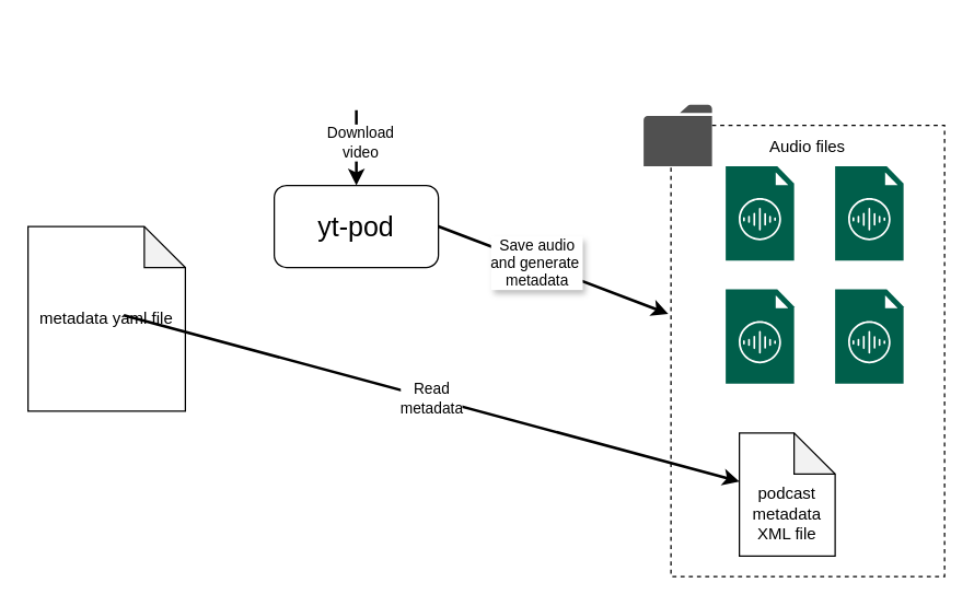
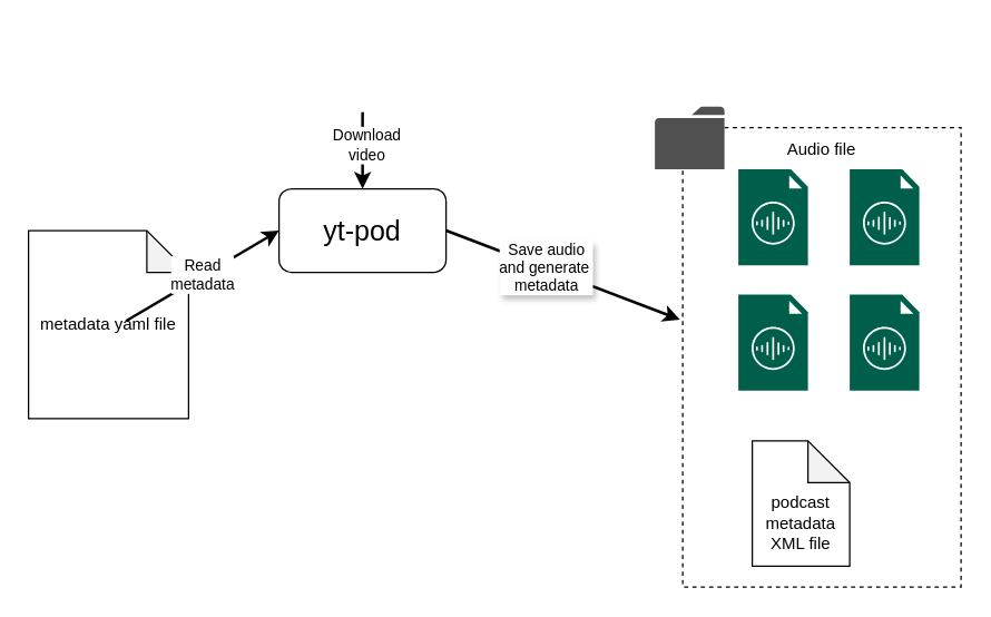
  <mxCell id="0" />
  <mxCell id="1" parent="0" />
  <mxCell id="2" value="" style="rounded=0;whiteSpace=wrap;html=1;dashed=1;" vertex="1" parent="1"><mxGeometry x="490" y="91" width="200" height="330" as="geometry" /></mxCell>
  <mxCell id="3" value="" style="shape=image;imageAspect=0;aspect=fixed;verticalLabelPosition=bottom;verticalAlign=top;image=https://upload.wikimedia.org/wikipedia/commons/thumb/e/e1/Logo_of_YouTube_%282015-2017%29.svg/2560px-Logo_of_YouTube_%282015-2017%29.svg.png;" vertex="1" parent="1"><mxGeometry x="188.44" y="20" width="143.12" height="60" as="geometry" /></mxCell>
  <mxCell id="4" value="yt-pod" style="rounded=1;whiteSpace=wrap;html=1;fontSize=20;" vertex="1" parent="1"><mxGeometry x="200" y="135" width="120" height="60" as="geometry" /></mxCell>
  <mxCell id="5" value="metadata yaml file" style="shape=note;whiteSpace=wrap;html=1;backgroundOutline=1;darkOpacity=0.05;" vertex="1" parent="1"><mxGeometry x="20" y="165" width="115" height="135" as="geometry" /></mxCell>
- <mxCell id="6" value="Read&lt;div&gt;metadata&lt;/div&gt;" style="endArrow=classic;html=1;rounded=0;exitX=0;exitY=0;exitDx=70;exitDy=65;exitPerimeter=0;strokeWidth=2;" edge="1" parent="1" source="5" target="9"><mxGeometry width="50" height="50" relative="1" as="geometry"><mxPoint x="330" y="240" as="sourcePoint" /><mxPoint x="380" y="190" as="targetPoint" /></mxGeometry></mxCell>
+ <mxCell id="6" value="Read&lt;div&gt;metadata&lt;/div&gt;" style="endArrow=classic;html=1;rounded=0;exitX=0;exitY=0;exitDx=70;exitDy=65;exitPerimeter=0;entryX=0;entryY=0.5;entryDx=0;entryDy=0;strokeWidth=2;" edge="1" parent="1" source="5" target="4"><mxGeometry width="50" height="50" relative="1" as="geometry"><mxPoint x="330" y="240" as="sourcePoint" /><mxPoint x="380" y="190" as="targetPoint" /></mxGeometry></mxCell>
  <mxCell id="7" value="" style="endArrow=classic;html=1;rounded=0;exitX=0.5;exitY=1;exitDx=0;exitDy=0;entryX=0.5;entryY=0;entryDx=0;entryDy=0;strokeWidth=2;" edge="1" parent="1" source="3" target="4"><mxGeometry width="50" height="50" relative="1" as="geometry"><mxPoint x="330" y="240" as="sourcePoint" /><mxPoint x="380" y="190" as="targetPoint" /></mxGeometry></mxCell>
  <mxCell id="8" value="Download&lt;div&gt;video&lt;/div&gt;" style="edgeLabel;html=1;align=center;verticalAlign=middle;resizable=0;points=[];" vertex="1" connectable="0" parent="7"><mxGeometry x="-0.15" y="2" relative="1" as="geometry"><mxPoint as="offset" /></mxGeometry></mxCell>
  <mxCell id="9" value="&lt;div&gt;&lt;br&gt;&lt;/div&gt;&lt;div&gt;&lt;br&gt;&lt;/div&gt;&lt;div&gt;podcast&lt;/div&gt;metadata XML file" style="shape=note;whiteSpace=wrap;html=1;backgroundOutline=1;darkOpacity=0.05;" vertex="1" parent="1"><mxGeometry x="540" y="316" width="70" height="90" as="geometry" /></mxCell>
  <mxCell id="10" value="" style="sketch=0;pointerEvents=1;shadow=0;dashed=0;html=1;strokeColor=none;fillColor=#505050;labelPosition=center;verticalLabelPosition=bottom;verticalAlign=top;outlineConnect=0;align=center;shape=mxgraph.office.concepts.folder;" vertex="1" parent="1"><mxGeometry x="470" y="76" width="50" height="45" as="geometry" /></mxCell>
  <mxCell id="11" value="" style="sketch=0;pointerEvents=1;shadow=0;dashed=0;html=1;strokeColor=none;fillColor=#005F4B;labelPosition=center;verticalLabelPosition=bottom;verticalAlign=top;align=center;outlineConnect=0;shape=mxgraph.veeam2.audio_file;" vertex="1" parent="1"><mxGeometry x="530" y="211" width="50" height="69" as="geometry" /></mxCell>
  <mxCell id="12" value="" style="sketch=0;pointerEvents=1;shadow=0;dashed=0;html=1;strokeColor=none;fillColor=#005F4B;labelPosition=center;verticalLabelPosition=bottom;verticalAlign=top;align=center;outlineConnect=0;shape=mxgraph.veeam2.audio_file;" vertex="1" parent="1"><mxGeometry x="610" y="121" width="50" height="69" as="geometry" /></mxCell>
  <mxCell id="13" value="" style="sketch=0;pointerEvents=1;shadow=0;dashed=0;html=1;strokeColor=none;fillColor=#005F4B;labelPosition=center;verticalLabelPosition=bottom;verticalAlign=top;align=center;outlineConnect=0;shape=mxgraph.veeam2.audio_file;" vertex="1" parent="1"><mxGeometry x="530" y="121" width="50" height="69" as="geometry" /></mxCell>
  <mxCell id="14" value="" style="sketch=0;pointerEvents=1;shadow=0;dashed=0;html=1;strokeColor=none;fillColor=#005F4B;labelPosition=center;verticalLabelPosition=bottom;verticalAlign=top;align=center;outlineConnect=0;shape=mxgraph.veeam2.audio_file;" vertex="1" parent="1"><mxGeometry x="610" y="211" width="50" height="69" as="geometry" /></mxCell>
  <mxCell id="15" value="" style="endArrow=classic;html=1;rounded=0;exitX=1;exitY=0.5;exitDx=0;exitDy=0;entryX=-0.01;entryY=0.418;entryDx=0;entryDy=0;entryPerimeter=0;strokeWidth=2;" edge="1" parent="1" source="4" target="2"><mxGeometry width="50" height="50" relative="1" as="geometry"><mxPoint x="320" y="260" as="sourcePoint" /><mxPoint x="370" y="210" as="targetPoint" /></mxGeometry></mxCell>
  <mxCell id="16" value="Save audio&lt;div&gt;and generate&amp;nbsp;&lt;/div&gt;&lt;div&gt;metadata&lt;/div&gt;" style="edgeLabel;html=1;align=center;verticalAlign=middle;resizable=0;points=[];labelBorderColor=none;textShadow=1;" vertex="1" connectable="0" parent="15"><mxGeometry x="-0.203" y="-1" relative="1" as="geometry"><mxPoint x="5" as="offset" /></mxGeometry></mxCell>
- <mxCell id="17" value="Audio files" style="text;html=1;align=center;verticalAlign=middle;whiteSpace=wrap;rounded=0;" vertex="1" parent="1"><mxGeometry x="560" y="92" width="60" height="30" as="geometry" /></mxCell>
+ <mxCell id="17" value="Audio file" style="text;html=1;align=center;verticalAlign=middle;whiteSpace=wrap;rounded=0;" vertex="1" parent="1"><mxGeometry x="560" y="92" width="60" height="30" as="geometry" /></mxCell>
